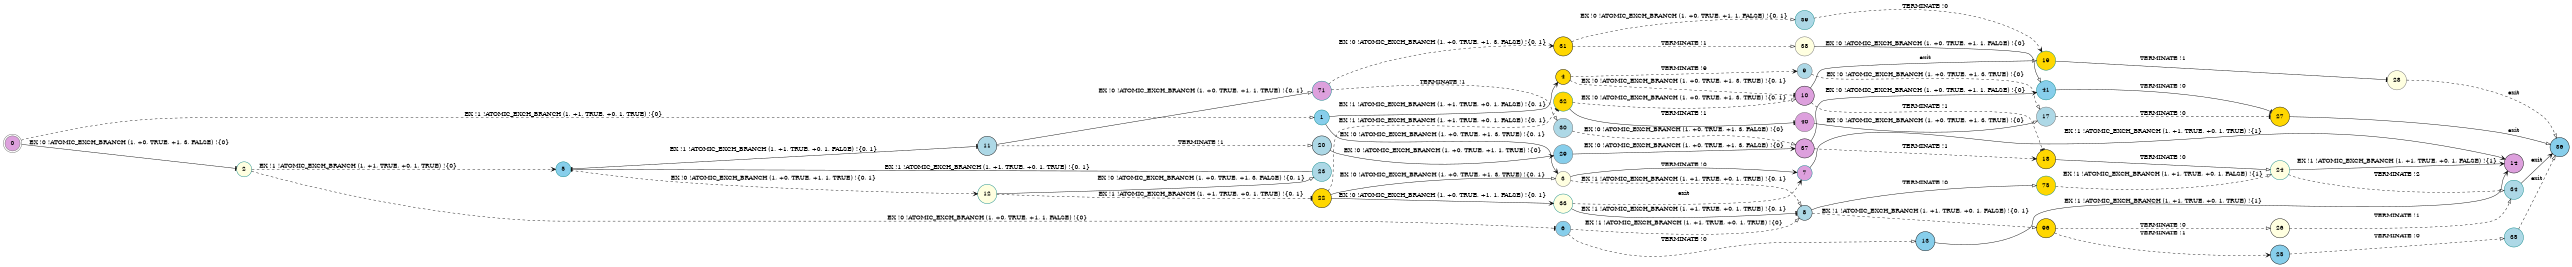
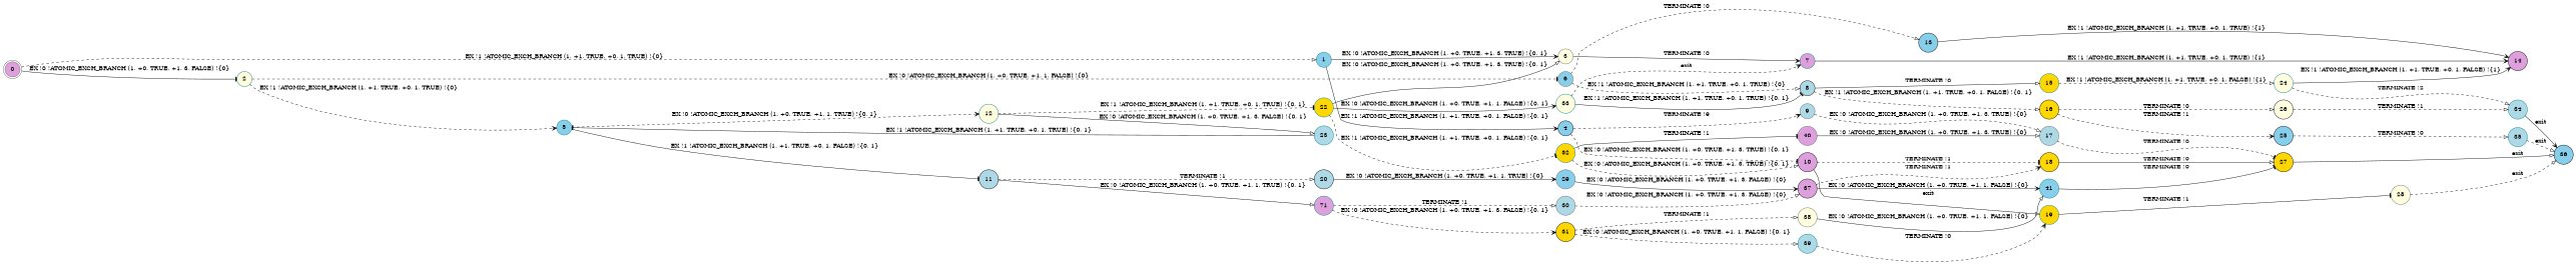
  digraph {
    rankdir=LR
    node [color=teal fillcolor=lightblue shape=circle style=filled]
    edge [arrowhead=onormal style=dashed]
    0 [color=gray40 fillcolor=plum peripheries=2]
    1 [fillcolor=skyblue]
    2 [fillcolor=lightyellow]
    3 [color=gray40 fillcolor=lightyellow]
-   4 [color=black fillcolor=gold]
+   4 [color=black fillcolor=skyblue]
    5 [fillcolor=skyblue]
    6 [color=gray40 fillcolor=skyblue]
    7 [fillcolor=plum]
    8 [color=black]
    9 [color=gray40]
    10 [color=black fillcolor=plum]
    11 [color=black]
    12 [fillcolor=lightyellow]
    13 [color=black fillcolor=skyblue]
    14 [color=black fillcolor=plum]
-   15 [fillcolor=gold label=75]
-   16 [color=black fillcolor=gold label=96]
+   15 [fillcolor=gold]
+   16 [color=black fillcolor=gold]
    17 [color=gray40]
    18 [color=black fillcolor=gold]
    19 [fillcolor=gold]
    20 [color=black]
    n22 [fillcolor=plum label=71]
-   22 [color=black fillcolor=gold]
+   22 [fillcolor=gold]
    23
    24 [fillcolor=lightyellow]
    25 [color=black fillcolor=skyblue]
    26 [color=black fillcolor=lightyellow]
    27 [color=black fillcolor=gold]
    28 [color=gray40 fillcolor=lightyellow]
    29 [color=gray40 fillcolor=skyblue]
    30 [color=gray40]
    31 [color=black fillcolor=gold]
    32 [fillcolor=gold]
    33 [fillcolor=lightyellow]
    34
    35
    36 [color=black fillcolor=skyblue]
    37 [color=black fillcolor=plum]
    38 [color=gray40 fillcolor=lightyellow]
    39
    40 [color=gray40 fillcolor=plum]
    41 [fillcolor=skyblue]
    0 -> 1 [label="EX !1 !ATOMIC_EXCH_BRANCH (1, +1, TRUE, +0, 1, TRUE) !{0}"]
    0 -> 2 [arrowhead=tee label="EX !0 !ATOMIC_EXCH_BRANCH (1, +0, TRUE, +1, 3, FALSE) !{0}" style=solid]
    1 -> 3 [arrowhead=vee label="EX !0 !ATOMIC_EXCH_BRANCH (1, +0, TRUE, +1, 3, TRUE) !{0, 1}" style=solid]
    1 -> 4 [arrowhead=vee label="EX !1 !ATOMIC_EXCH_BRANCH (1, +1, TRUE, +0, 1, FALSE) !{0, 1}" style=solid]
    2 -> 5 [arrowhead=vee label="EX !1 !ATOMIC_EXCH_BRANCH (1, +1, TRUE, +0, 1, TRUE) !{0}"]
    2 -> 6 [arrowhead=tee label="EX !0 !ATOMIC_EXCH_BRANCH (1, +0, TRUE, +1, 1, FALSE) !{0}"]
    3 -> 7 [arrowhead=vee label="TERMINATE !0" style=solid]
-   3 -> 8 [label="EX !1 !ATOMIC_EXCH_BRANCH (1, +1, TRUE, +0, 1, TRUE) !{0, 1}"]
    4 -> 9 [arrowhead=vee label="TERMINATE !9"]
    4 -> 10 [arrowhead=tee label="EX !0 !ATOMIC_EXCH_BRANCH (1, +0, TRUE, +1, 3, TRUE) !{0, 1}"]
    5 -> 11 [arrowhead=tee label="EX !1 !ATOMIC_EXCH_BRANCH (1, +1, TRUE, +0, 1, FALSE) !{0, 1}" style=solid]
    5 -> 12 [arrowhead=vee label="EX !0 !ATOMIC_EXCH_BRANCH (1, +0, TRUE, +1, 1, TRUE) !{0, 1}"]
    6 -> 8 [label="EX !1 !ATOMIC_EXCH_BRANCH (1, +1, TRUE, +0, 1, TRUE) !{0}"]
    6 -> 13 [label="TERMINATE !0"]
    7 -> 14 [arrowhead=vee label="EX !1 !ATOMIC_EXCH_BRANCH (1, +1, TRUE, +0, 1, TRUE) !{1}" style=solid]
    8 -> 15 [label="TERMINATE !0" style=solid]
    8 -> 16 [label="EX !1 !ATOMIC_EXCH_BRANCH (1, +1, TRUE, +0, 1, FALSE) !{0, 1}"]
    9 -> 17 [label="EX !0 !ATOMIC_EXCH_BRANCH (1, +0, TRUE, +1, 3, TRUE) !{0}"]
    10 -> 18 [arrowhead=tee label="TERMINATE !1"]
    10 -> 19 [label=exit style=solid]
    11 -> 20 [label="TERMINATE !1"]
    11 -> n22 [label="EX !0 !ATOMIC_EXCH_BRANCH (1, +0, TRUE, +1, 1, TRUE) !{0, 1}" style=solid]
    12 -> 22 [arrowhead=tee label="EX !1 !ATOMIC_EXCH_BRANCH (1, +1, TRUE, +0, 1, TRUE) !{0, 1}"]
    12 -> 23 [label="EX !0 !ATOMIC_EXCH_BRANCH (1, +0, TRUE, +1, 3, FALSE) !{0, 1}" style=solid]
    13 -> 14 [arrowhead=vee label="EX !1 !ATOMIC_EXCH_BRANCH (1, +1, TRUE, +0, 1, TRUE) !{1}" style=solid]
    15 -> 24 [label="EX !1 !ATOMIC_EXCH_BRANCH (1, +1, TRUE, +0, 1, FALSE) !{1}"]
    16 -> 25 [arrowhead=vee label="TERMINATE !1"]
    16 -> 26 [label="TERMINATE !0"]
    17 -> 27 [arrowhead=tee label="TERMINATE !0"]
-   18 -> 24 [label="TERMINATE !0" style=solid]
+   18 -> 27 [label="TERMINATE !0" style=solid]
    19 -> 28 [arrowhead=tee label="TERMINATE !1" style=solid]
    20 -> 29 [arrowhead=vee label="EX !0 !ATOMIC_EXCH_BRANCH (1, +0, TRUE, +1, 1, TRUE) !{0}" style=solid]
    n22 -> 30 [label="TERMINATE !1"]
    n22 -> 31 [arrowhead=vee label="EX !0 !ATOMIC_EXCH_BRANCH (1, +0, TRUE, +1, 3, FALSE) !{0, 1}"]
    22 -> 3 [label="EX !0 !ATOMIC_EXCH_BRANCH (1, +0, TRUE, +1, 3, TRUE) !{0, 1}" style=solid]
    22 -> 32 [arrowhead=tee label="EX !1 !ATOMIC_EXCH_BRANCH (1, +1, TRUE, +0, 1, FALSE) !{0, 1}"]
    22 -> 33 [arrowhead=vee label="EX !0 !ATOMIC_EXCH_BRANCH (1, +0, TRUE, +1, 1, FALSE) !{0, 1}" style=solid]
    23 -> 5 [arrowhead=tee label="EX !1 !ATOMIC_EXCH_BRANCH (1, +1, TRUE, +0, 1, TRUE) !{0, 1}" style=solid]
    24 -> 14 [arrowhead=vee label="EX !1 !ATOMIC_EXCH_BRANCH (1, +1, TRUE, +0, 1, FALSE) !{1}" style=solid]
    24 -> 34 [label="TERMINATE !2"]
    25 -> 35 [label="TERMINATE !0"]
    26 -> 34 [label="TERMINATE !1"]
    27 -> 36 [label=exit style=solid]
    28 -> 36 [label=exit]
    29 -> 37 [arrowhead=vee label="EX !0 !ATOMIC_EXCH_BRANCH (1, +0, TRUE, +1, 3, FALSE) !{0}" style=solid]
    30 -> 37 [label="EX !0 !ATOMIC_EXCH_BRANCH (1, +0, TRUE, +1, 3, FALSE) !{0}"]
    31 -> 38 [label="TERMINATE !1"]
    31 -> 39 [label="EX !0 !ATOMIC_EXCH_BRANCH (1, +0, TRUE, +1, 1, FALSE) !{0, 1}"]
    32 -> 10 [label="EX !0 !ATOMIC_EXCH_BRANCH (1, +0, TRUE, +1, 3, TRUE) !{0, 1}"]
    32 -> 40 [arrowhead=tee label="TERMINATE !1" style=solid]
    33 -> 7 [arrowhead=vee label=exit]
    33 -> 8 [arrowhead=tee label="EX !1 !ATOMIC_EXCH_BRANCH (1, +1, TRUE, +0, 1, TRUE) !{0, 1}" style=solid]
    34 -> 36 [arrowhead=vee label=exit style=solid]
    35 -> 36 [label=exit]
    37 -> 18 [arrowhead=vee label="TERMINATE !1"]
    37 -> 41 [arrowhead=vee label="EX !0 !ATOMIC_EXCH_BRANCH (1, +0, TRUE, +1, 1, FALSE) !{0}" style=solid]
    38 -> 41 [label="EX !0 !ATOMIC_EXCH_BRANCH (1, +0, TRUE, +1, 1, FALSE) !{0}" style=solid]
    39 -> 19 [arrowhead=vee label="TERMINATE !0"]
    40 -> 17 [label="EX !0 !ATOMIC_EXCH_BRANCH (1, +0, TRUE, +1, 3, TRUE) !{0}" style=solid]
    41 -> 27 [arrowhead=tee label="TERMINATE !0" style=solid]
  }
